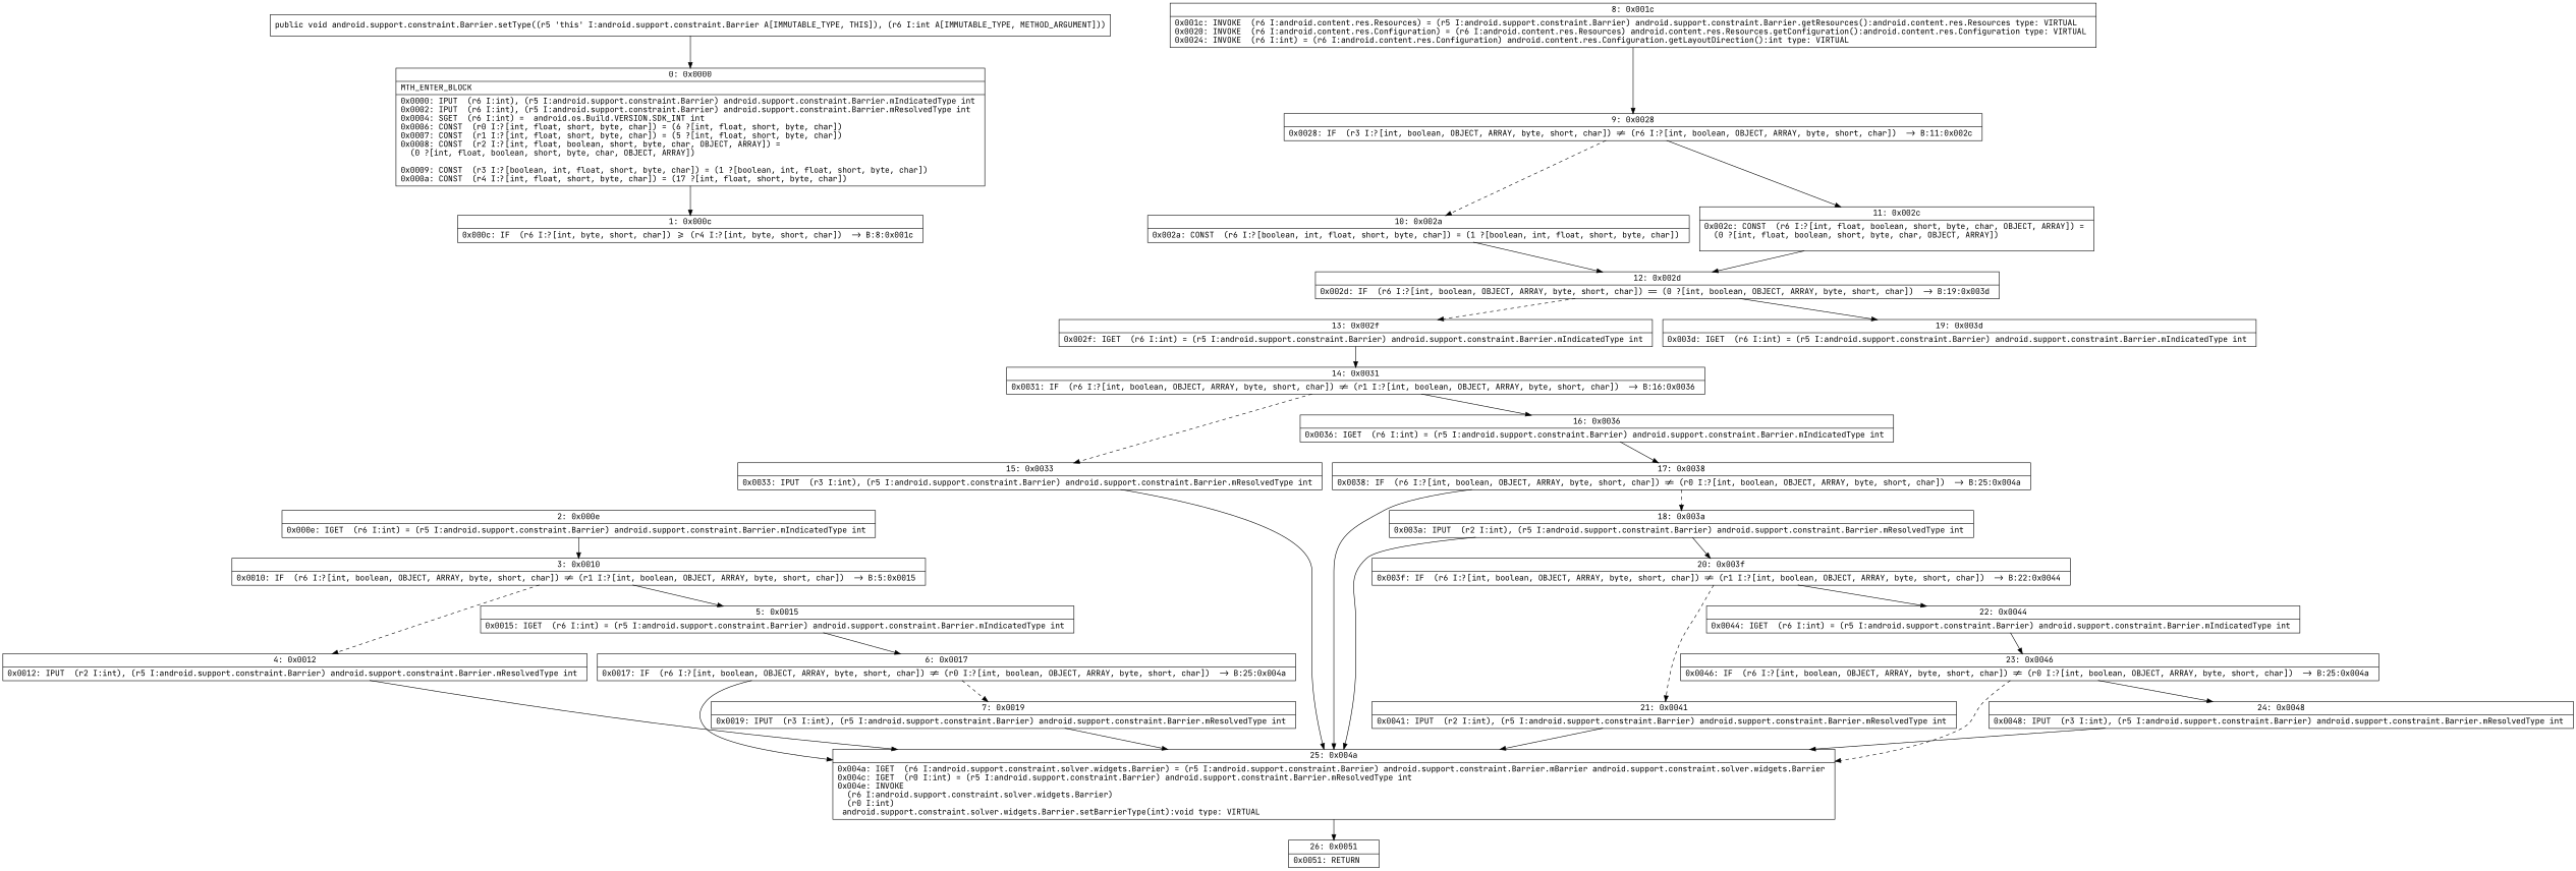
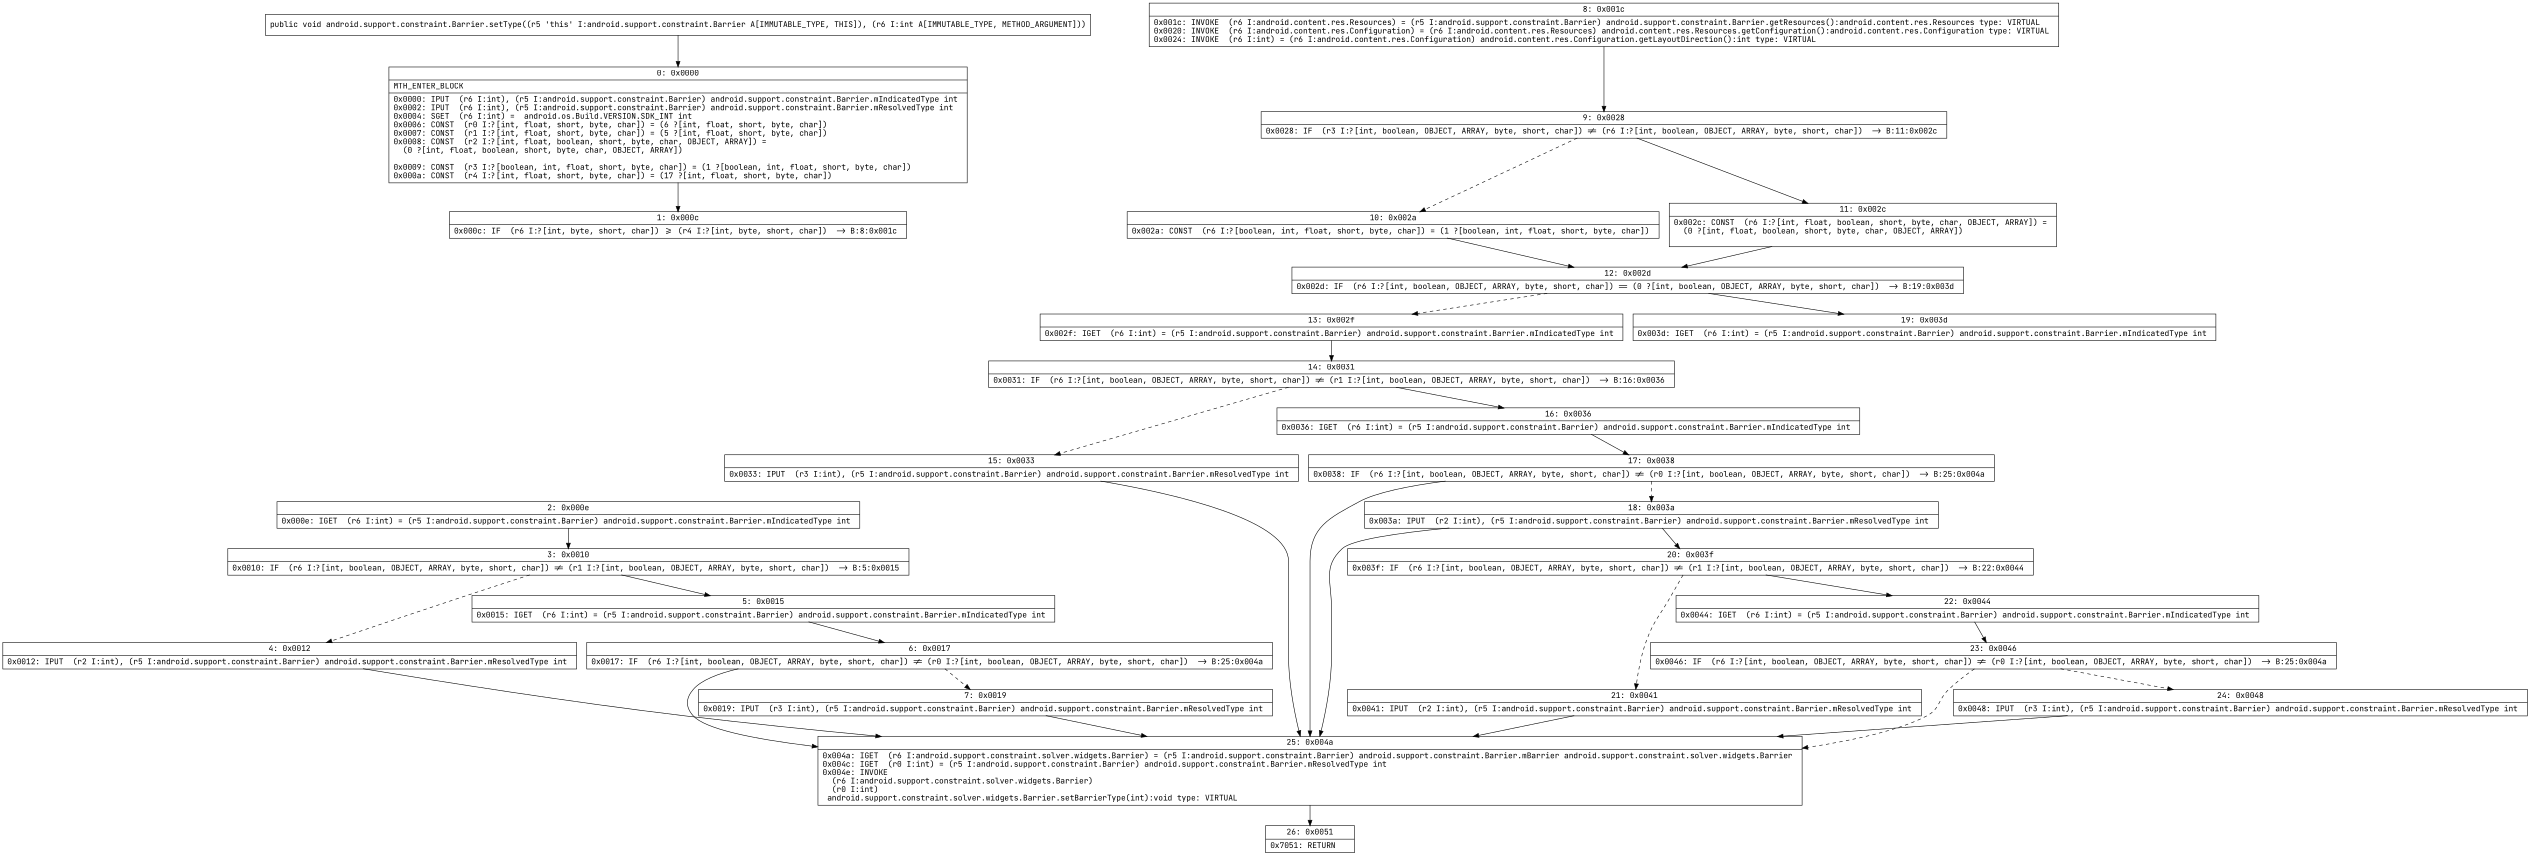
  digraph {
    fontname="JetBrains Mono"
    node [fontname="JetBrains Mono" shape=record]
    edge [fontname="JetBrains Mono"]
    n1 [label="{0\:\ 0x0000|MTH_ENTER_BLOCK\l|0x0000: IPUT  (r6 I:int), (r5 I:android.support.constraint.Barrier) android.support.constraint.Barrier.mIndicatedType int \l0x0002: IPUT  (r6 I:int), (r5 I:android.support.constraint.Barrier) android.support.constraint.Barrier.mResolvedType int \l0x0004: SGET  (r6 I:int) =  android.os.Build.VERSION.SDK_INT int \l0x0006: CONST  (r0 I:?[int, float, short, byte, char]) = (6 ?[int, float, short, byte, char]) \l0x0007: CONST  (r1 I:?[int, float, short, byte, char]) = (5 ?[int, float, short, byte, char]) \l0x0008: CONST  (r2 I:?[int, float, boolean, short, byte, char, OBJECT, ARRAY]) = \l  (0 ?[int, float, boolean, short, byte, char, OBJECT, ARRAY])\l \l0x0009: CONST  (r3 I:?[boolean, int, float, short, byte, char]) = (1 ?[boolean, int, float, short, byte, char]) \l0x000a: CONST  (r4 I:?[int, float, short, byte, char]) = (17 ?[int, float, short, byte, char]) \l}"]
    n2 [label="{1\:\ 0x000c|0x000c: IF  (r6 I:?[int, byte, short, char]) \>= (r4 I:?[int, byte, short, char])  \-\> B:8:0x001c \l}"]
    n3 [label="{2\:\ 0x000e|0x000e: IGET  (r6 I:int) = (r5 I:android.support.constraint.Barrier) android.support.constraint.Barrier.mIndicatedType int \l}"]
    n4 [label="{3\:\ 0x0010|0x0010: IF  (r6 I:?[int, boolean, OBJECT, ARRAY, byte, short, char]) != (r1 I:?[int, boolean, OBJECT, ARRAY, byte, short, char])  \-\> B:5:0x0015 \l}"]
    n5 [label="{8\:\ 0x001c|0x001c: INVOKE  (r6 I:android.content.res.Resources) = (r5 I:android.support.constraint.Barrier) android.support.constraint.Barrier.getResources():android.content.res.Resources type: VIRTUAL \l0x0020: INVOKE  (r6 I:android.content.res.Configuration) = (r6 I:android.content.res.Resources) android.content.res.Resources.getConfiguration():android.content.res.Configuration type: VIRTUAL \l0x0024: INVOKE  (r6 I:int) = (r6 I:android.content.res.Configuration) android.content.res.Configuration.getLayoutDirection():int type: VIRTUAL \l}"]
    n6 [label="{9\:\ 0x0028|0x0028: IF  (r3 I:?[int, boolean, OBJECT, ARRAY, byte, short, char]) != (r6 I:?[int, boolean, OBJECT, ARRAY, byte, short, char])  \-\> B:11:0x002c \l}"]
    n7 [label="{4\:\ 0x0012|0x0012: IPUT  (r2 I:int), (r5 I:android.support.constraint.Barrier) android.support.constraint.Barrier.mResolvedType int \l}"]
    n8 [label="{5\:\ 0x0015|0x0015: IGET  (r6 I:int) = (r5 I:android.support.constraint.Barrier) android.support.constraint.Barrier.mIndicatedType int \l}"]
    n9 [label="{25\:\ 0x004a|0x004a: IGET  (r6 I:android.support.constraint.solver.widgets.Barrier) = (r5 I:android.support.constraint.Barrier) android.support.constraint.Barrier.mBarrier android.support.constraint.solver.widgets.Barrier \l0x004c: IGET  (r0 I:int) = (r5 I:android.support.constraint.Barrier) android.support.constraint.Barrier.mResolvedType int \l0x004e: INVOKE  \l  (r6 I:android.support.constraint.solver.widgets.Barrier)\l  (r0 I:int)\l android.support.constraint.solver.widgets.Barrier.setBarrierType(int):void type: VIRTUAL \l}"]
    n10 [label="{6\:\ 0x0017|0x0017: IF  (r6 I:?[int, boolean, OBJECT, ARRAY, byte, short, char]) != (r0 I:?[int, boolean, OBJECT, ARRAY, byte, short, char])  \-\> B:25:0x004a \l}"]
-   n11 [label="{26\:\ 0x0051|0x0051: RETURN   \l}"]
+   n11 [label="{26\:\ 0x0051|0x7051: RETURN   \l}"]
    n12 [label="{7\:\ 0x0019|0x0019: IPUT  (r3 I:int), (r5 I:android.support.constraint.Barrier) android.support.constraint.Barrier.mResolvedType int \l}"]
    n13 [label="{10\:\ 0x002a|0x002a: CONST  (r6 I:?[boolean, int, float, short, byte, char]) = (1 ?[boolean, int, float, short, byte, char]) \l}"]
    n14 [label="{11\:\ 0x002c|0x002c: CONST  (r6 I:?[int, float, boolean, short, byte, char, OBJECT, ARRAY]) = \l  (0 ?[int, float, boolean, short, byte, char, OBJECT, ARRAY])\l \l}"]
    n15 [label="{12\:\ 0x002d|0x002d: IF  (r6 I:?[int, boolean, OBJECT, ARRAY, byte, short, char]) == (0 ?[int, boolean, OBJECT, ARRAY, byte, short, char])  \-\> B:19:0x003d \l}"]
    n16 [label="{13\:\ 0x002f|0x002f: IGET  (r6 I:int) = (r5 I:android.support.constraint.Barrier) android.support.constraint.Barrier.mIndicatedType int \l}"]
    n17 [label="{19\:\ 0x003d|0x003d: IGET  (r6 I:int) = (r5 I:android.support.constraint.Barrier) android.support.constraint.Barrier.mIndicatedType int \l}"]
    n18 [label="{14\:\ 0x0031|0x0031: IF  (r6 I:?[int, boolean, OBJECT, ARRAY, byte, short, char]) != (r1 I:?[int, boolean, OBJECT, ARRAY, byte, short, char])  \-\> B:16:0x0036 \l}"]
    n19 [label="{15\:\ 0x0033|0x0033: IPUT  (r3 I:int), (r5 I:android.support.constraint.Barrier) android.support.constraint.Barrier.mResolvedType int \l}"]
    n20 [label="{16\:\ 0x0036|0x0036: IGET  (r6 I:int) = (r5 I:android.support.constraint.Barrier) android.support.constraint.Barrier.mIndicatedType int \l}"]
    n21 [label="{17\:\ 0x0038|0x0038: IF  (r6 I:?[int, boolean, OBJECT, ARRAY, byte, short, char]) != (r0 I:?[int, boolean, OBJECT, ARRAY, byte, short, char])  \-\> B:25:0x004a \l}"]
    n22 [label="{18\:\ 0x003a|0x003a: IPUT  (r2 I:int), (r5 I:android.support.constraint.Barrier) android.support.constraint.Barrier.mResolvedType int \l}"]
    n23 [label="{20\:\ 0x003f|0x003f: IF  (r6 I:?[int, boolean, OBJECT, ARRAY, byte, short, char]) != (r1 I:?[int, boolean, OBJECT, ARRAY, byte, short, char])  \-\> B:22:0x0044 \l}"]
    n24 [label="{21\:\ 0x0041|0x0041: IPUT  (r2 I:int), (r5 I:android.support.constraint.Barrier) android.support.constraint.Barrier.mResolvedType int \l}"]
    n25 [label="{22\:\ 0x0044|0x0044: IGET  (r6 I:int) = (r5 I:android.support.constraint.Barrier) android.support.constraint.Barrier.mIndicatedType int \l}"]
    n26 [label="{23\:\ 0x0046|0x0046: IF  (r6 I:?[int, boolean, OBJECT, ARRAY, byte, short, char]) != (r0 I:?[int, boolean, OBJECT, ARRAY, byte, short, char])  \-\> B:25:0x004a \l}"]
    n27 [label="{24\:\ 0x0048|0x0048: IPUT  (r3 I:int), (r5 I:android.support.constraint.Barrier) android.support.constraint.Barrier.mResolvedType int \l}"]
    n28 [label="{public void android.support.constraint.Barrier.setType((r5 'this' I:android.support.constraint.Barrier A[IMMUTABLE_TYPE, THIS]), (r6 I:int A[IMMUTABLE_TYPE, METHOD_ARGUMENT])) }"]
    n1 -> n2
    n3 -> n4
    n4 -> n7 [style=dashed]
    n4 -> n8
    n5 -> n6
    n6 -> n13 [style=dashed]
    n6 -> n14
    n7 -> n9
    n8 -> n10
    n9 -> n11
    n10 -> n9
    n10 -> n12 [style=dashed]
    n12 -> n9
    n13 -> n15
    n14 -> n15
    n15 -> n16 [style=dashed]
    n15 -> n17
    n16 -> n18
    n18 -> n19 [style=dashed]
    n18 -> n20
    n19 -> n9
    n20 -> n21
    n21 -> n9
    n21 -> n22 [style=dashed]
    n22 -> n9
    n22 -> n23
    n23 -> n24 [style=dashed]
    n23 -> n25
    n24 -> n9
    n25 -> n26
    n26 -> n9 [style=dashed]
-   n26 -> n27 [style=solid]
+   n26 -> n27 [style=dashed]
    n27 -> n9
    n28 -> n1
  }
